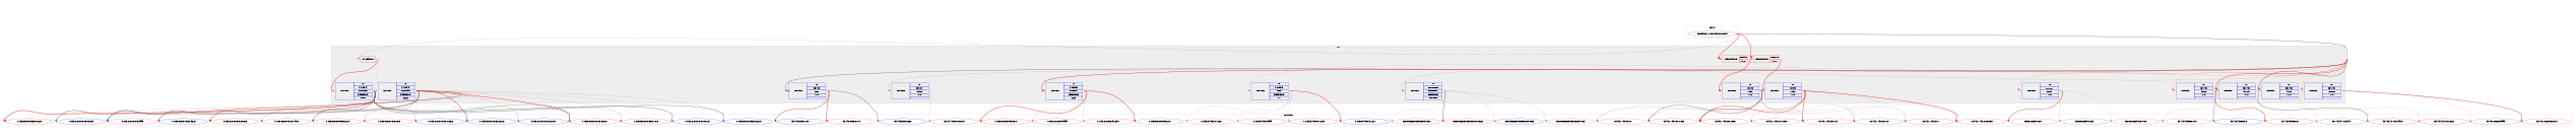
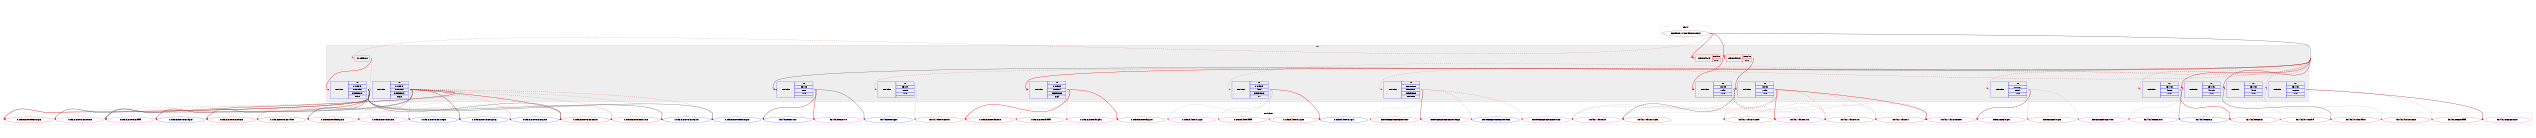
  digraph {
    compound=true
    concentrate=true
    fontname=Helvetica
    fontsize=10
    newrank=true
    rankdir=TB
    ranksep=1.5
    node [color=blue fontname=Helvetica fontsize=10]
    edge [arrowhead=vee color=gray40 headport=w style=dashed tailport=e weight=100]
    n1 [color=brown label="app-editors/xmlcopyeditor-1.2.1.3-r1" width=4]
    n2 [label=<<TABLE BORDER="0" CELLBORDER="1" CELLSPACING="0" CELLPADDING="4" WIDTH="220"><TR><TD ROWSPAN="6" CELLPADDING="30">pack_dep</TD></TR><TR><TD WIDTH="110">no</TD></TR><TR><TD>sys-devel</TD></TR><TR><TD>automake</TD></TR><TR><TD>greaterequal</TD></TR><TR><TD>1.16.1</TD></TR></TABLE>> shape=none]
    n3 [label=<<TABLE BORDER="0" CELLBORDER="1" CELLSPACING="0" CELLPADDING="4" WIDTH="220"><TR><TD ROWSPAN="6" CELLPADDING="30">pack_dep</TD></TR><TR><TD WIDTH="110">no</TD></TR><TR><TD>sys-devel</TD></TR><TR><TD>automake</TD></TR><TR><TD>greaterequal</TD></TR><TR><TD>1.15.1</TD></TR></TABLE>> shape=none]
    n4 [color=red label=<<TABLE BORDER="0" CELLBORDER="1" CELLSPACING="0" CELLPADDING="4"><TR><TD CELLPADDING="10">any_of_group</TD></TR></TABLE>> shape=none]
    n5 [label=<<TABLE BORDER="0" CELLBORDER="1" CELLSPACING="0" CELLPADDING="4" WIDTH="220"><TR><TD ROWSPAN="6" CELLPADDING="30">pack_dep</TD></TR><TR><TD WIDTH="110">no</TD></TR><TR><TD>app-portage</TD></TR><TR><TD>elt-patches</TD></TR><TR><TD>greaterequal</TD></TR><TR><TD>20170815</TD></TR></TABLE>> shape=none]
    n6 [label=<<TABLE BORDER="0" CELLBORDER="1" CELLSPACING="0" CELLPADDING="4" WIDTH="220"><TR><TD ROWSPAN="6" CELLPADDING="30">pack_dep</TD></TR><TR><TD WIDTH="110">no</TD></TR><TR><TD>dev-libs</TD></TR><TR><TD>boost</TD></TR><TR><TD>none</TD></TR><TR><TD></TD></TR></TABLE>> shape=none]
    n7 [label=<<TABLE BORDER="0" CELLBORDER="1" CELLSPACING="0" CELLPADDING="4" WIDTH="220"><TR><TD ROWSPAN="6" CELLPADDING="30">pack_dep</TD></TR><TR><TD WIDTH="110">no</TD></TR><TR><TD>dev-util</TD></TR><TR><TD>intltool</TD></TR><TR><TD>none</TD></TR><TR><TD></TD></TR></TABLE>> shape=none]
    n8 [label=<<TABLE BORDER="0" CELLBORDER="1" CELLSPACING="0" CELLPADDING="4" WIDTH="220"><TR><TD ROWSPAN="6" CELLPADDING="30">pack_dep</TD></TR><TR><TD WIDTH="110">no</TD></TR><TR><TD>sys-devel</TD></TR><TR><TD>autoconf</TD></TR><TR><TD>greaterequal</TD></TR><TR><TD>2.69</TD></TR></TABLE>> shape=none]
    n9 [label=<<TABLE BORDER="0" CELLBORDER="1" CELLSPACING="0" CELLPADDING="4" WIDTH="220"><TR><TD ROWSPAN="6" CELLPADDING="30">pack_dep</TD></TR><TR><TD WIDTH="110">no</TD></TR><TR><TD>sys-devel</TD></TR><TR><TD>libtool</TD></TR><TR><TD>greaterequal</TD></TR><TR><TD>2.4</TD></TR></TABLE>> shape=none]
    n10 [label=<<TABLE BORDER="0" CELLBORDER="1" CELLSPACING="0" CELLPADDING="4" WIDTH="220"><TR><TD ROWSPAN="6" CELLPADDING="30">pack_dep</TD></TR><TR><TD WIDTH="110">no</TD></TR><TR><TD>x11-libs</TD></TR><TR><TD>wxGTK</TD></TR><TR><TD>none</TD></TR><TR><TD></TD></TR></TABLE>> shape=none]
    n11 [color=red label=<<TABLE BORDER="0" CELLBORDER="1" CELLSPACING="0" CELLPADDING="4"><TR><TD ROWSPAN="3" CELLPADDING="10">use_conditional</TD></TR><TR><TD>negative</TD></TR><TR><TD>aqua</TD></TR></TABLE>> shape=none]
    n12 [label=<<TABLE BORDER="0" CELLBORDER="1" CELLSPACING="0" CELLPADDING="4" WIDTH="220"><TR><TD ROWSPAN="6" CELLPADDING="30">pack_dep</TD></TR><TR><TD WIDTH="110">no</TD></TR><TR><TD>x11-libs</TD></TR><TR><TD>wxGTK</TD></TR><TR><TD>none</TD></TR><TR><TD></TD></TR></TABLE>> shape=none]
    n13 [color=red label=<<TABLE BORDER="0" CELLBORDER="1" CELLSPACING="0" CELLPADDING="4"><TR><TD ROWSPAN="3" CELLPADDING="10">use_conditional</TD></TR><TR><TD>positive</TD></TR><TR><TD>aqua</TD></TR></TABLE>> shape=none]
    n14 [label=<<TABLE BORDER="0" CELLBORDER="1" CELLSPACING="0" CELLPADDING="4" WIDTH="220"><TR><TD ROWSPAN="6" CELLPADDING="30">pack_dep</TD></TR><TR><TD WIDTH="110">no</TD></TR><TR><TD>app-text</TD></TR><TR><TD>aspell</TD></TR><TR><TD>none</TD></TR><TR><TD></TD></TR></TABLE>> shape=none]
    n15 [label=<<TABLE BORDER="0" CELLBORDER="1" CELLSPACING="0" CELLPADDING="4" WIDTH="220"><TR><TD ROWSPAN="6" CELLPADDING="30">pack_dep</TD></TR><TR><TD WIDTH="110">no</TD></TR><TR><TD>dev-libs</TD></TR><TR><TD>libpcre</TD></TR><TR><TD>none</TD></TR><TR><TD></TD></TR></TABLE>> shape=none]
    n16 [label=<<TABLE BORDER="0" CELLBORDER="1" CELLSPACING="0" CELLPADDING="4" WIDTH="220"><TR><TD ROWSPAN="6" CELLPADDING="30">pack_dep</TD></TR><TR><TD WIDTH="110">no</TD></TR><TR><TD>dev-libs</TD></TR><TR><TD>libxml2</TD></TR><TR><TD>none</TD></TR><TR><TD></TD></TR></TABLE>> shape=none]
    n17 [label=<<TABLE BORDER="0" CELLBORDER="1" CELLSPACING="0" CELLPADDING="4" WIDTH="220"><TR><TD ROWSPAN="6" CELLPADDING="30">pack_dep</TD></TR><TR><TD WIDTH="110">no</TD></TR><TR><TD>dev-libs</TD></TR><TR><TD>libxslt</TD></TR><TR><TD>none</TD></TR><TR><TD></TD></TR></TABLE>> shape=none]
    n18 [label=<<TABLE BORDER="0" CELLBORDER="1" CELLSPACING="0" CELLPADDING="4" WIDTH="220"><TR><TD ROWSPAN="6" CELLPADDING="30">pack_dep</TD></TR><TR><TD WIDTH="110">no</TD></TR><TR><TD>dev-libs</TD></TR><TR><TD>xerces-c</TD></TR><TR><TD>none</TD></TR><TR><TD></TD></TR></TABLE>> shape=none]
-   n19 [label="sys-devel/automake-1.10.3-r3" width=4]
+   n19 [color=deeppink label="sys-devel/automake-1.10.3-r3" width=4]
    n20 [color=red label="sys-devel/automake-1.11.6-r3" width=4]
    n21 [label="sys-devel/automake-1.12.6-r2" width=4]
    n22 [label="sys-devel/automake-1.13.4-r2" width=4]
    n23 [color=red label="sys-devel/automake-1.14.1-r2" width=4]
    n24 [color=red label="sys-devel/automake-1.15.1-r2" width=4]
    n25 [label="sys-devel/automake-1.16.1-r1" width=4]
    n26 [label="sys-devel/automake-1.16.1-r6" width=4]
    n27 [label="sys-devel/automake-1.4_p6-r2" width=4]
    n28 [color=deeppink label="sys-devel/automake-1.5-r2" width=4]
    n29 [color=red label="sys-devel/automake-1.6.3-r2" width=4]
    n30 [color=brown label="sys-devel/automake-1.7.9-r3" width=4]
    n31 [color=red label="sys-devel/automake-1.8.5-r5" width=4]
    n32 [label="sys-devel/automake-1.9.6-r5" width=4]
    n33 [color=deeppink label="sys-devel/automake-9999" width=4]
    n34 [color=red label="app-portage/elt-patches-20170317" width=4]
    n35 [color=deeppink label="app-portage/elt-patches-20170422" width=4]
    n36 [label="app-portage/elt-patches-20170815" width=4]
    n37 [color=deeppink label="app-portage/elt-patches-20170826.1" width=4]
    n38 [label="dev-libs/boost-1.65.0" width=4]
    n39 [color=deeppink label="dev-libs/boost-1.70.0" width=4]
    n40 [label="dev-libs/boost-1.75.0" width=4]
    n41 [color=brown label="dev-util/intltool-0.51.0-r2" width=4]
    n42 [color=red label="sys-devel/autoconf-2.13-r1" width=4]
    n43 [color=brown label="sys-devel/autoconf-2.64-r1" width=4]
    n44 [color=deeppink label="sys-devel/autoconf-2.69-r4" width=4]
    n45 [color=brown label="sys-devel/autoconf-9999" width=4]
    n46 [color=deeppink label="sys-devel/libtool-2.4.6-r3" width=4]
    n47 [label="sys-devel/libtool-2.4.6-r4" width=4]
    n48 [color=red label="sys-devel/libtool-2.4.6-r5" width=4]
    n49 [color=red label="sys-devel/libtool-9999" width=4]
    n50 [color=deeppink label="x11-libs/wxGTK-3.4.3" width=4]
    n51 [color=deeppink label="x11-libs/wxGTK-3.0.3-r300" width=4]
    n52 [color=red label="x11-libs/wxGTK-3.0.4" width=4]
    n53 [color=brown label="x11-libs/wxGTK-3.0.4-r1" width=4]
    n54 [color=deeppink label="x11-libs/wxGTK-3.0.4-r2" width=4]
    n55 [color=brown label="x11-libs/wxGTK-3.0.4-r300" width=4]
-   n56 [color=red label="x11-libs/wxGTK-3.0.4-r301" width=4]
    n57 [color=red label="x11-libs/wxGTK-3.0.4-r302" width=4]
    n58 [color=deeppink label="app-text/aspell-0.60.7" width=4]
    n59 [color=deeppink label="app-text/aspell-0.60.7_rc1" width=4]
    n60 [color=brown label="app-text/aspell-0.60.8" width=4]
    n61 [color=deeppink label="dev-libs/libpcre-8.41-r1" width=4]
    n62 [color=red label="dev-libs/libpcre-8.42" width=4]
    n63 [label="dev-libs/libpcre-8.43" width=4]
    n64 [color=brown label="dev-libs/libxml2-2.9.9" width=4]
    n65 [color=red label="dev-libs/libxml2-2.9.9-r1" width=4]
    n66 [color=red label="dev-libs/libxslt-1.1.33-r1" width=4]
    n67 [color=deeppink label="dev-libs/xerces-c-3.2.2-r1" width=4]
    n68 [color=brown label="dev-libs/xerces-c-9999" width=4]
    subgraph cluster_1 {
      color=gray
      label=<<i>ebuild</i>>
      rank=same
      n1
    }
    subgraph cluster_2 {
      color=gray
      label=<<i>dependencies</i>>
      subgraph cluster_3 {
        color=gray
        fillcolor="#eeeeee"
        label=<<i>compile</i>>
        style=filled
        subgraph sub_4 {
          color=gray
          fillcolor="#eeeeee"
          label=<<i>compile</i>>
          style=filled
          n4
          subgraph sub_5 {
            color=gray
            fillcolor="#eeeeee"
            label=<<i>compile</i>>
            style=filled
            n2
          }
          subgraph sub_6 {
            color=gray
            fillcolor="#eeeeee"
            label=<<i>compile</i>>
            style=filled
            n3
          }
        }
        subgraph sub_7 {
          color=gray
          fillcolor="#eeeeee"
          label=<<i>compile</i>>
          style=filled
          n5
        }
        subgraph sub_8 {
          color=gray
          fillcolor="#eeeeee"
          label=<<i>compile</i>>
          style=filled
          n6
        }
        subgraph sub_9 {
          color=gray
          fillcolor="#eeeeee"
          label=<<i>compile</i>>
          style=filled
          n7
        }
        subgraph sub_10 {
          color=gray
          fillcolor="#eeeeee"
          label=<<i>compile</i>>
          style=filled
          n8
        }
        subgraph sub_11 {
          color=gray
          fillcolor="#eeeeee"
          label=<<i>compile</i>>
          style=filled
          n9
        }
      }
      subgraph cluster_12 {
        color=gray
        fillcolor="#eeeeee"
        label=<<i>compile and run</i>>
        style=filled
        subgraph sub_13 {
          color=gray
          fillcolor="#eeeeee"
          label=<<i>compile and run</i>>
          style=filled
          n11
          subgraph sub_14 {
            color=gray
            fillcolor="#eeeeee"
            label=<<i>compile and run</i>>
            style=filled
            n10
          }
        }
        subgraph sub_15 {
          color=gray
          fillcolor="#eeeeee"
          label=<<i>compile and run</i>>
          style=filled
          n13
          subgraph sub_16 {
            color=gray
            fillcolor="#eeeeee"
            label=<<i>compile and run</i>>
            style=filled
            n12
          }
        }
        subgraph sub_17 {
          color=gray
          fillcolor="#eeeeee"
          label=<<i>compile and run</i>>
          style=filled
          n14
        }
        subgraph sub_18 {
          color=gray
          fillcolor="#eeeeee"
          label=<<i>compile and run</i>>
          style=filled
          n15
        }
        subgraph sub_19 {
          color=gray
          fillcolor="#eeeeee"
          label=<<i>compile and run</i>>
          style=filled
          n16
        }
        subgraph sub_20 {
          color=gray
          fillcolor="#eeeeee"
          label=<<i>compile and run</i>>
          style=filled
          n17
        }
        subgraph sub_21 {
          color=gray
          fillcolor="#eeeeee"
          label=<<i>compile and run</i>>
          style=filled
          n18
        }
      }
      subgraph cluster_22 {
        color=gray
        fillcolor="#eeeeee"
        label=<<i>run</i>>
        style=filled
      }
    }
    subgraph cluster_23 {
      color=gray
      label=<<i>candidates</i>>
      rank=same
      subgraph sub_24 {
        color=black
        label=<<i>candidates</i>>
        nodesep=1
        rank=same
        n19
        n20
        n21
        n22
        n23
        n24
        n25
        n26
        n27
        n28
        n29
        n30
        n31
        n32
        n33
      }
      subgraph sub_25 {
        color=black
        label=<<i>candidates</i>>
        nodesep=1
        rank=same
        n19
        n20
        n21
        n22
        n23
        n24
        n25
        n26
        n27
        n28
        n29
        n30
        n31
        n32
        n33
      }
      subgraph sub_26 {
        color=black
        label=<<i>candidates</i>>
        nodesep=1
        rank=same
        n34
        n35
        n36
        n37
      }
      subgraph sub_27 {
        color=black
        label=<<i>candidates</i>>
        nodesep=1
        rank=same
        n38
        n39
        n40
      }
      subgraph sub_28 {
        color=black
        label=<<i>candidates</i>>
        nodesep=1
        rank=same
        n41
      }
      subgraph sub_29 {
        color=black
        label=<<i>candidates</i>>
        nodesep=1
        rank=same
        n42
        n43
        n44
        n45
      }
      subgraph sub_30 {
        color=black
        label=<<i>candidates</i>>
        nodesep=1
        rank=same
        n46
        n47
        n48
        n49
      }
      subgraph sub_31 {
        color=black
        label=<<i>candidates</i>>
        nodesep=1
        rank=same
        n50
        n51
        n52
        n53
        n54
        n55
-       n56
        n57
      }
      subgraph sub_32 {
        color=black
        label=<<i>candidates</i>>
        nodesep=1
        rank=same
        n50
        n51
        n52
        n53
        n54
        n55
-       n56
        n57
      }
      subgraph sub_33 {
        color=black
        label=<<i>candidates</i>>
        nodesep=1
        rank=same
        n58
        n59
        n60
      }
      subgraph sub_34 {
        color=black
        label=<<i>candidates</i>>
        nodesep=1
        rank=same
        n61
        n62
        n63
      }
      subgraph sub_35 {
        color=black
        label=<<i>candidates</i>>
        nodesep=1
        rank=same
        n64
        n65
      }
      subgraph sub_36 {
        color=black
        label=<<i>candidates</i>>
        nodesep=1
        rank=same
        n66
      }
      subgraph sub_37 {
        color=black
        label=<<i>candidates</i>>
        nodesep=1
        rank=same
        n67
        n68
      }
    }
    n1 -> n4 [color=brown weight=20]
    n1 -> n5 [color=brown weight=20]
    n1 -> n6 [style=bold weight=20]
    n1 -> n7 [color=brown weight=20]
    n1 -> n8 [color=red style=bold weight=20]
    n1 -> n9 [weight=20]
    n1 -> n11 [arrowhead=odotvee color=red style=bold weight=20]
    n1 -> n13 [arrowhead=odotvee color=red style=bold weight=20]
    n1 -> n14 [arrowhead=odotvee color=red weight=20]
    n1 -> n15 [arrowhead=odotvee color=red weight=20]
    n1 -> n16 [arrowhead=odotvee color=red style=bold weight=20]
    n1 -> n17 [arrowhead=odotvee color=brown style=bold weight=20]
    n1 -> n18 [arrowhead=odotvee color=brown weight=20]
    n2 -> n19
    n2 -> n20
    n2 -> n21 [color=red]
    n2 -> n22
    n2 -> n23 [color=brown]
    n2 -> n24 [color=red style=bold]
    n2 -> n25 [color=red]
    n2 -> n26 [color=brown style=bold]
    n2 -> n27 [color=brown]
    n2 -> n28 [color=red]
    n2 -> n29 [color=brown]
    n2 -> n30
    n2 -> n31 [style=bold]
    n2 -> n32 [style=bold]
    n2 -> n33 [color=brown style=bold]
    n3 -> n19 [style=bold]
    n3 -> n20 [color=red style=bold]
    n3 -> n21 [style=bold]
    n3 -> n22 [style=bold]
    n3 -> n23 [color=brown]
    n3 -> n24 [style=bold]
    n3 -> n25
    n3 -> n26
    n3 -> n27 [color=red]
    n3 -> n28
    n3 -> n29 [style=bold]
    n3 -> n30 [color=brown]
    n3 -> n31 [color=red]
    n3 -> n32 [color=red]
    n3 -> n33 [style=bold]
    n4 -> n2 [arrowhead=oinv weight=20]
    n4 -> n3 [arrowhead=oinv color=red style=bold weight=20]
    n5 -> n34
    n5 -> n35 [color=red]
    n5 -> n36 [color=red]
    n5 -> n37 [color=brown style=bold]
    n6 -> n38 [style=bold]
    n6 -> n39 [color=red style=bold]
    n6 -> n40 [color=brown style=bold]
    n7 -> n41 [color=brown]
    n8 -> n42 [color=red style=bold]
    n8 -> n43 [color=red style=bold]
    n8 -> n44 [color=red]
    n8 -> n45 [color=red]
    n9 -> n46
    n9 -> n47 [color=red style=bold]
    n9 -> n48
    n9 -> n49
    n10 -> n50 [color=brown]
    n10 -> n51 [color=red style=bold]
    n10 -> n52
    n10 -> n53 [color=red]
    n10 -> n54 [color=red style=bold]
    n10 -> n55
-   n10 -> n56 [color=red style=bold]
    n10 -> n57 [color=brown]
    n11 -> n10 [color=brown style=bold weight=20]
    n12 -> n50
    n12 -> n51 [color=brown]
    n12 -> n52
    n12 -> n53 [color=red]
    n12 -> n54
    n12 -> n55
-   n12 -> n56 [color=brown style=bold]
    n12 -> n57 [style=bold]
    n13 -> n12 [color=red style=bold weight=20]
    n14 -> n58 [color=brown style=bold]
    n14 -> n59
    n14 -> n60 [color=brown]
    n15 -> n61 [color=brown]
    n15 -> n62 [color=red style=bold]
    n15 -> n63 [style=bold]
    n16 -> n64
    n16 -> n65 [style=bold]
    n17 -> n66 [color=brown]
    n18 -> n67 [color=brown style=bold]
    n18 -> n68 [color=brown]
  }
